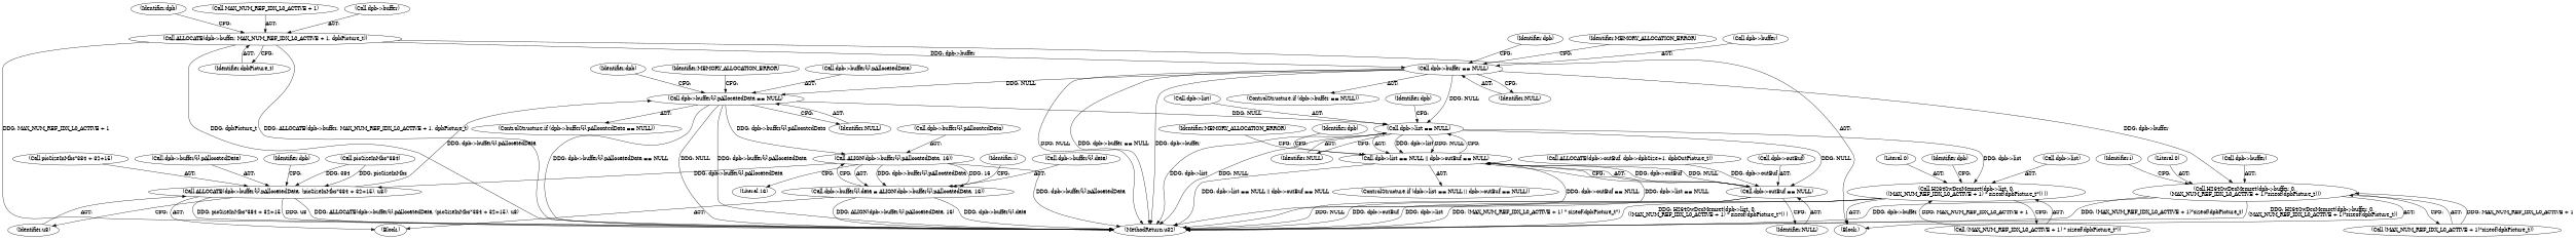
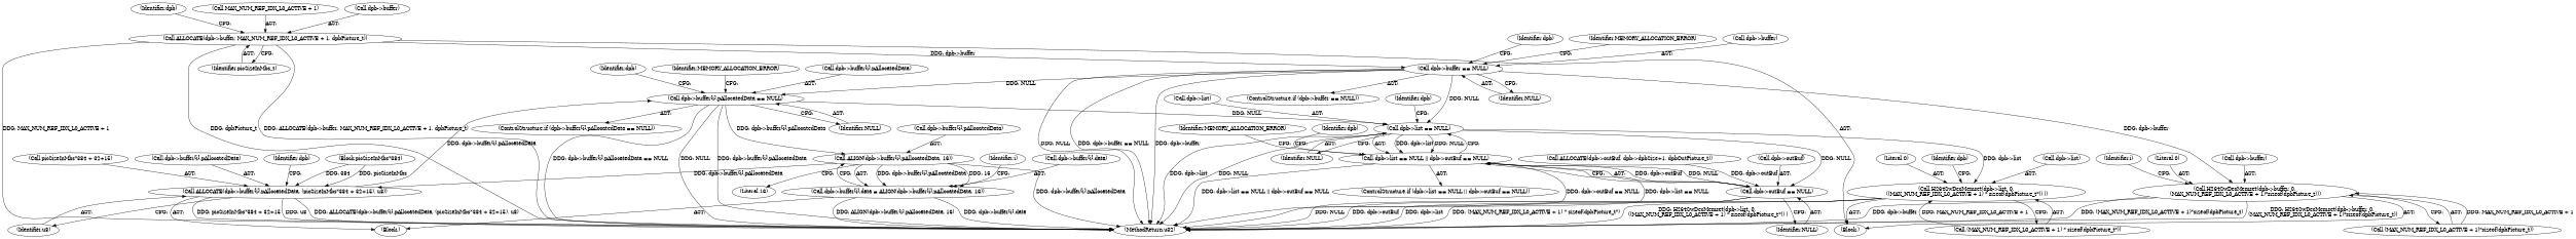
  digraph {
    n1 [label="(Call,dpb->buffer == NULL)"]
    n2 [label="(Call,H264SwDecMemset(dpb->buffer, 0,\n (MAX_NUM_REF_IDX_L0_ACTIVE + 1)*sizeof(dpbPicture_t)))"]
    n3 [label="(Call,dpb->buffer[i].pAllocatedData == NULL)"]
    n4 [label="(Call,dpb->list == NULL)"]
    n5 [label="(MethodReturn,u32)"]
    n6 [label="(ControlStructure,if (dpb->buffer == NULL))"]
    n7 [label="(Identifier,NULL)"]
    n8 [label="(Block,)"]
    n9 [label="(Call,(MAX_NUM_REF_IDX_L0_ACTIVE + 1)*sizeof(dpbPicture_t))"]
    n10 [label="(Call,ALIGN(dpb->buffer[i].pAllocatedData, 16))"]
    n11 [label="(Identifier,NULL)"]
    n12 [label="(ControlStructure,if (dpb->buffer[i].pAllocatedData == NULL))"]
    n13 [label="(Call,dpb->list == NULL || dpb->outBuf == NULL)"]
    n14 [label="(Call,dpb->outBuf == NULL)"]
    n15 [label="(Call,H264SwDecMemset(dpb->list, 0,\n ((MAX_NUM_REF_IDX_L0_ACTIVE + 1) * sizeof(dpbPicture_t*)) ))"]
    n16 [label="(Identifier,NULL)"]
    n17 [label="(Call,ALLOCATE(dpb->buffer, MAX_NUM_REF_IDX_L0_ACTIVE + 1, dpbPicture_t))"]
-   n18 [label="(Identifier,dpbPicture_t)"]
+   n18 [label="(Identifier,picSizeInMbs_t)"]
    n19 [label="(Call,ALLOCATE(dpb->buffer[i].pAllocatedData, (picSizeInMbs*384 + 32+15), u8))"]
    n20 [label="(Call,dpb->buffer[i].data = ALIGN(dpb->buffer[i].pAllocatedData, 16))"]
    n21 [label="(Literal,16)"]
    n22 [label="(Identifier,u8)"]
    n23 [label="(Block,)"]
    n24 [label="(ControlStructure,if (dpb->list == NULL || dpb->outBuf == NULL))"]
    n25 [label="(Identifier,NULL)"]
    n26 [label="(Call,(MAX_NUM_REF_IDX_L0_ACTIVE + 1) * sizeof(dpbPicture_t*))"]
    n27 [label="(Identifier,MEMORY_ALLOCATION_ERROR)"]
    n28 [label="(Call,ALLOCATE(dpb->outBuf, dpb->dpbSize+1, dpbOutPicture_t))"]
    n29 [label="(Call,dpb->outBuf)"]
    n30 [label="(Identifier,dpb)"]
    n31 [label="(Identifier,i)"]
-   n32 [label="(Call,picSizeInMbs*384)"]
+   n32 [label="(Block,picSizeInMbs*384)"]
    n33 [label="(Call,dpb->list)"]
    n34 [label="(Call,dpb->buffer[i].pAllocatedData)"]
    n35 [label="(Call,MAX_NUM_REF_IDX_L0_ACTIVE + 1)"]
    n36 [label="(Identifier,dpb)"]
    n37 [label="(Identifier,MEMORY_ALLOCATION_ERROR)"]
    n38 [label="(Call,dpb->list)"]
    n39 [label="(Call,dpb->buffer)"]
    n40 [label="(Identifier,dpb)"]
    n41 [label="(Identifier,dpb)"]
    n42 [label="(Call,dpb->buffer)"]
    n43 [label="(Identifier,MEMORY_ALLOCATION_ERROR)"]
    n44 [label="(Literal,0)"]
    n45 [label="(Call,dpb->buffer[i].pAllocatedData)"]
    n46 [label="(Identifier,i)"]
    n47 [label="(Call,dpb->buffer[i].pAllocatedData)"]
    n48 [label="(Call,dpb->buffer[i].data)"]
    n49 [label="(Literal,0)"]
    n50 [label="(Identifier,dpb)"]
    n51 [label="(Identifier,dpb)"]
    n52 [label="(Call,picSizeInMbs*384 + 32+15)"]
    n53 [label="(Identifier,dpb)"]
    n54 [label="(Call,dpb->buffer)"]
    n1 -> n2 [label="DDG: dpb->buffer"]
    n1 -> n3 [label="DDG: NULL"]
    n1 -> n4 [label="DDG: NULL"]
    n1 -> n5 [label="DDG: NULL"]
    n1 -> n5 [label="DDG: dpb->buffer == NULL"]
    n1 -> n5 [label="DDG: dpb->buffer"]
    n1 -> n6 [label="AST: "]
    n1 -> n7 [label="CFG: "]
    n2 -> n5 [label="DDG: dpb->buffer"]
    n2 -> n5 [label="DDG: (MAX_NUM_REF_IDX_L0_ACTIVE + 1)*sizeof(dpbPicture_t)"]
    n2 -> n5 [label="DDG: H264SwDecMemset(dpb->buffer, 0,\n (MAX_NUM_REF_IDX_L0_ACTIVE + 1)*sizeof(dpbPicture_t))"]
    n2 -> n8 [label="AST: "]
    n2 -> n9 [label="CFG: "]
    n3 -> n4 [label="DDG: NULL"]
    n3 -> n5 [label="DDG: dpb->buffer[i].pAllocatedData == NULL"]
    n3 -> n5 [label="DDG: NULL"]
    n3 -> n5 [label="DDG: dpb->buffer[i].pAllocatedData"]
    n3 -> n10 [label="DDG: dpb->buffer[i].pAllocatedData"]
    n3 -> n11 [label="CFG: "]
    n3 -> n12 [label="AST: "]
    n4 -> n5 [label="DDG: dpb->list"]
    n4 -> n5 [label="DDG: NULL"]
    n4 -> n13 [label="AST: "]
    n4 -> n13 [label="DDG: dpb->list"]
    n4 -> n13 [label="DDG: NULL"]
    n4 -> n14 [label="DDG: NULL"]
    n4 -> n15 [label="DDG: dpb->list"]
    n4 -> n16 [label="CFG: "]
    n7 -> n1 [label="AST: "]
    n9 -> n2 [label="AST: "]
    n9 -> n2 [label="DDG: MAX_NUM_REF_IDX_L0_ACTIVE + 1"]
    n10 -> n5 [label="DDG: dpb->buffer[i].pAllocatedData"]
    n10 -> n19 [label="DDG: dpb->buffer[i].pAllocatedData"]
    n10 -> n20 [label="AST: "]
    n10 -> n20 [label="DDG: dpb->buffer[i].pAllocatedData"]
    n10 -> n20 [label="DDG: 16"]
    n10 -> n21 [label="CFG: "]
    n11 -> n3 [label="AST: "]
    n13 -> n4 [label="CFG: "]
    n13 -> n5 [label="DDG: dpb->list == NULL || dpb->outBuf == NULL"]
    n13 -> n5 [label="DDG: dpb->outBuf == NULL"]
    n13 -> n5 [label="DDG: dpb->list == NULL"]
    n13 -> n14 [label="CFG: "]
    n13 -> n24 [label="AST: "]
    n14 -> n5 [label="DDG: NULL"]
    n14 -> n5 [label="DDG: dpb->outBuf"]
    n14 -> n13 [label="AST: "]
    n14 -> n13 [label="DDG: dpb->outBuf"]
    n14 -> n13 [label="DDG: NULL"]
    n14 -> n25 [label="CFG: "]
    n15 -> n5 [label="DDG: (MAX_NUM_REF_IDX_L0_ACTIVE + 1) * sizeof(dpbPicture_t*)"]
    n15 -> n5 [label="DDG: H264SwDecMemset(dpb->list, 0,\n ((MAX_NUM_REF_IDX_L0_ACTIVE + 1) * sizeof(dpbPicture_t*)) )"]
    n15 -> n5 [label="DDG: dpb->list"]
    n15 -> n8 [label="AST: "]
    n15 -> n26 [label="CFG: "]
    n16 -> n4 [label="AST: "]
    n17 -> n1 [label="DDG: dpb->buffer"]
    n17 -> n5 [label="DDG: MAX_NUM_REF_IDX_L0_ACTIVE + 1"]
    n17 -> n5 [label="DDG: ALLOCATE(dpb->buffer, MAX_NUM_REF_IDX_L0_ACTIVE + 1, dpbPicture_t)"]
    n17 -> n5 [label="DDG: dpbPicture_t"]
    n17 -> n8 [label="AST: "]
    n17 -> n18 [label="CFG: "]
    n18 -> n17 [label="AST: "]
    n19 -> n3 [label="DDG: dpb->buffer[i].pAllocatedData"]
    n19 -> n5 [label="DDG: u8"]
    n19 -> n5 [label="DDG: ALLOCATE(dpb->buffer[i].pAllocatedData, (picSizeInMbs*384 + 32+15), u8)"]
    n19 -> n5 [label="DDG: picSizeInMbs*384 + 32+15"]
    n19 -> n22 [label="CFG: "]
    n19 -> n23 [label="AST: "]
    n20 -> n5 [label="DDG: dpb->buffer[i].data"]
    n20 -> n5 [label="DDG: ALIGN(dpb->buffer[i].pAllocatedData, 16)"]
    n20 -> n10 [label="CFG: "]
    n20 -> n23 [label="AST: "]
    n22 -> n19 [label="AST: "]
    n25 -> n14 [label="AST: "]
    n26 -> n15 [label="AST: "]
    n26 -> n15 [label="DDG: MAX_NUM_REF_IDX_L0_ACTIVE + 1"]
    n27 -> n13 [label="CFG: "]
    n28 -> n14 [label="DDG: dpb->outBuf"]
    n29 -> n14 [label="AST: "]
    n30 -> n17 [label="CFG: "]
    n31 -> n20 [label="CFG: "]
    n32 -> n19 [label="DDG: picSizeInMbs"]
    n32 -> n19 [label="DDG: 384"]
    n33 -> n4 [label="AST: "]
    n34 -> n19 [label="AST: "]
    n35 -> n17 [label="AST: "]
    n36 -> n3 [label="CFG: "]
    n37 -> n3 [label="CFG: "]
    n38 -> n15 [label="AST: "]
    n39 -> n17 [label="AST: "]
    n40 -> n1 [label="CFG: "]
    n41 -> n19 [label="CFG: "]
    n42 -> n2 [label="AST: "]
    n43 -> n1 [label="CFG: "]
    n44 -> n15 [label="AST: "]
    n45 -> n3 [label="AST: "]
    n46 -> n2 [label="CFG: "]
    n47 -> n10 [label="AST: "]
    n48 -> n20 [label="AST: "]
    n49 -> n2 [label="AST: "]
    n50 -> n15 [label="CFG: "]
    n51 -> n4 [label="CFG: "]
    n52 -> n19 [label="AST: "]
    n53 -> n13 [label="CFG: "]
    n54 -> n1 [label="AST: "]
  }
